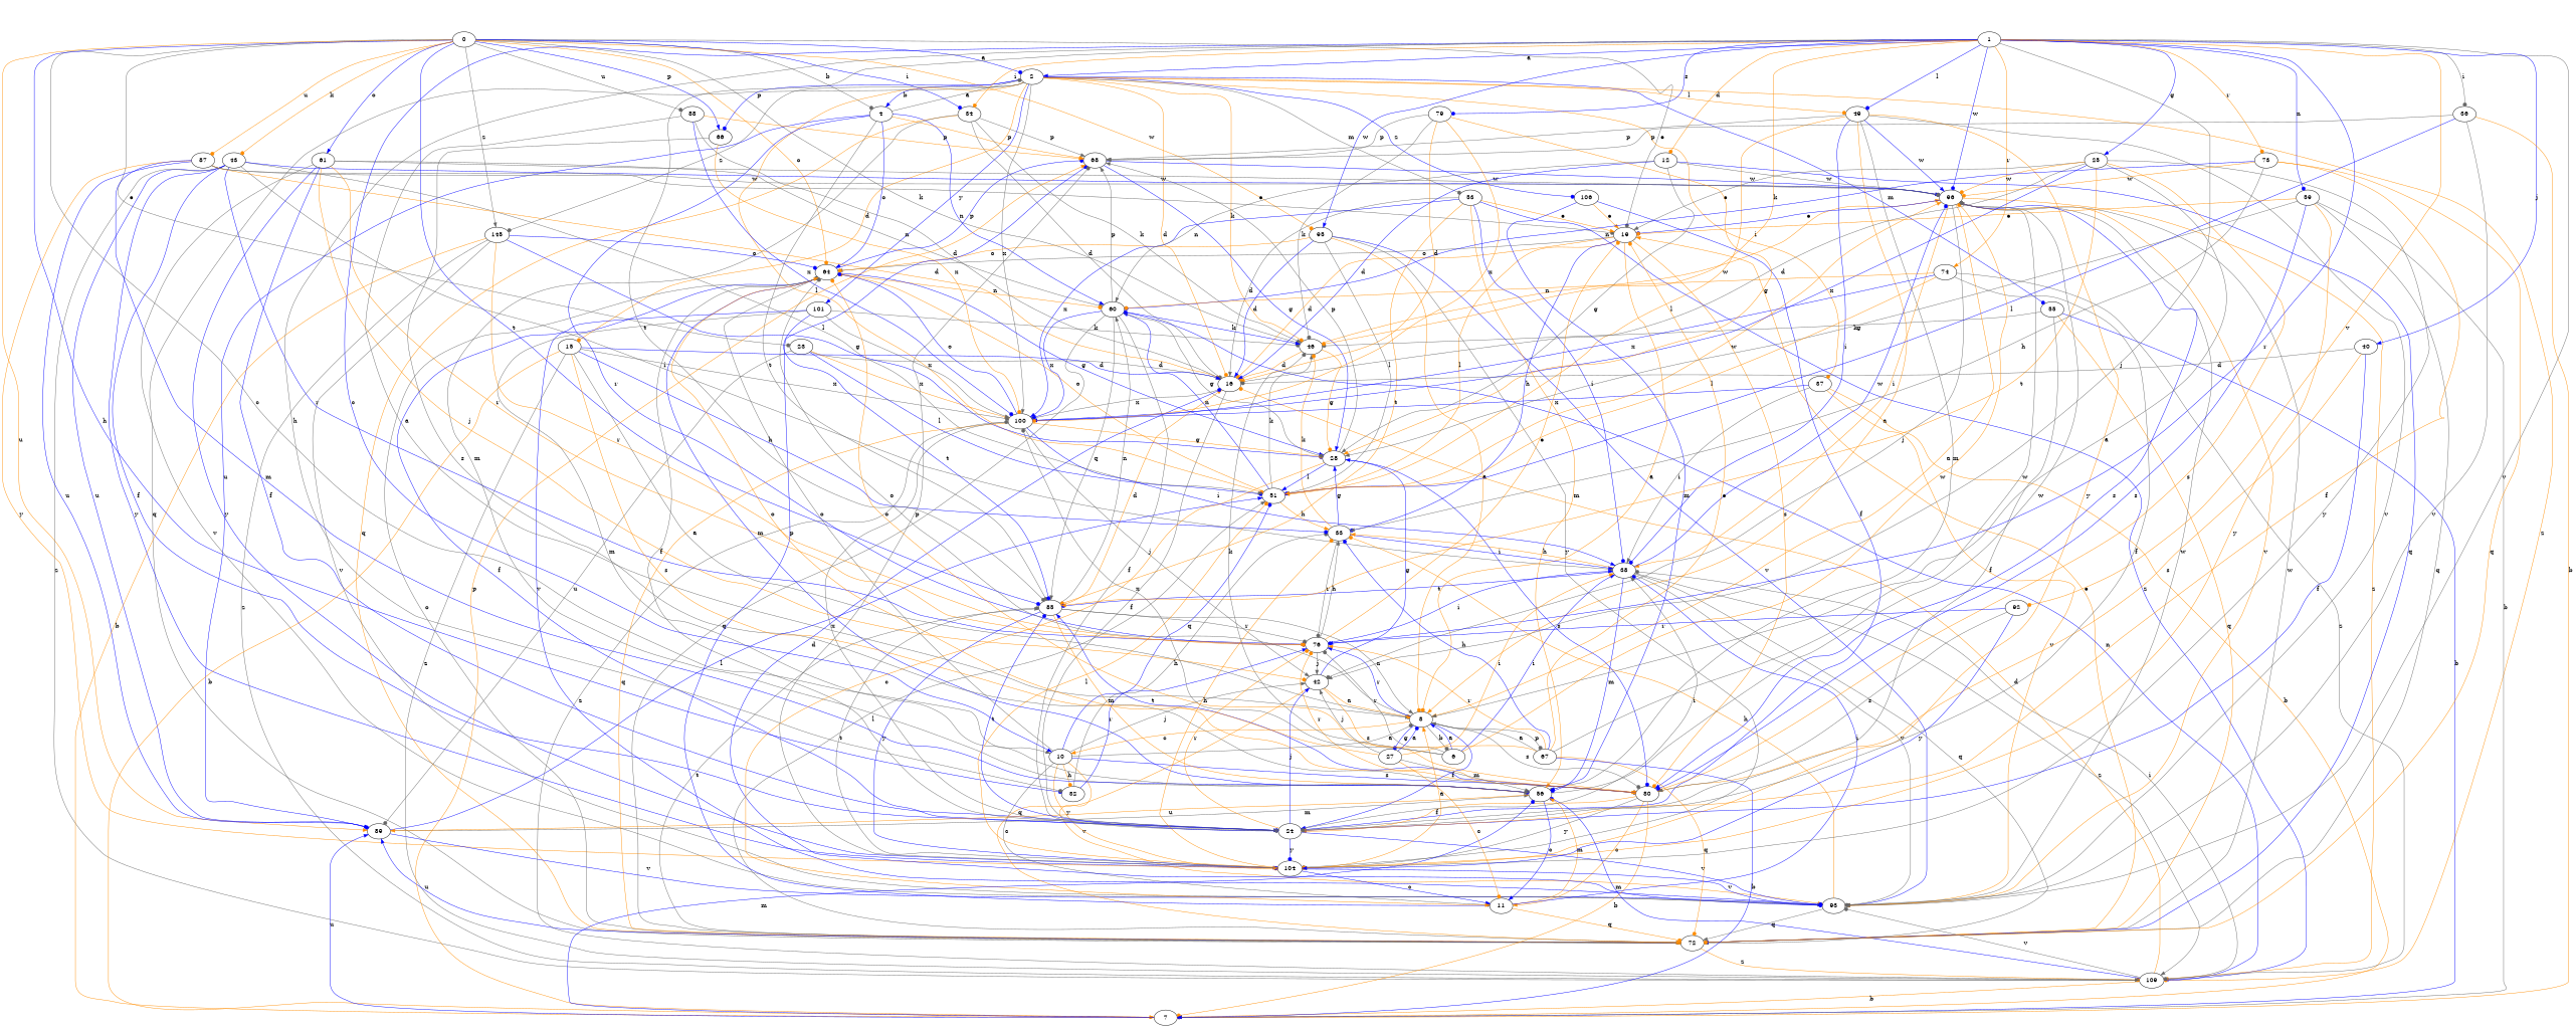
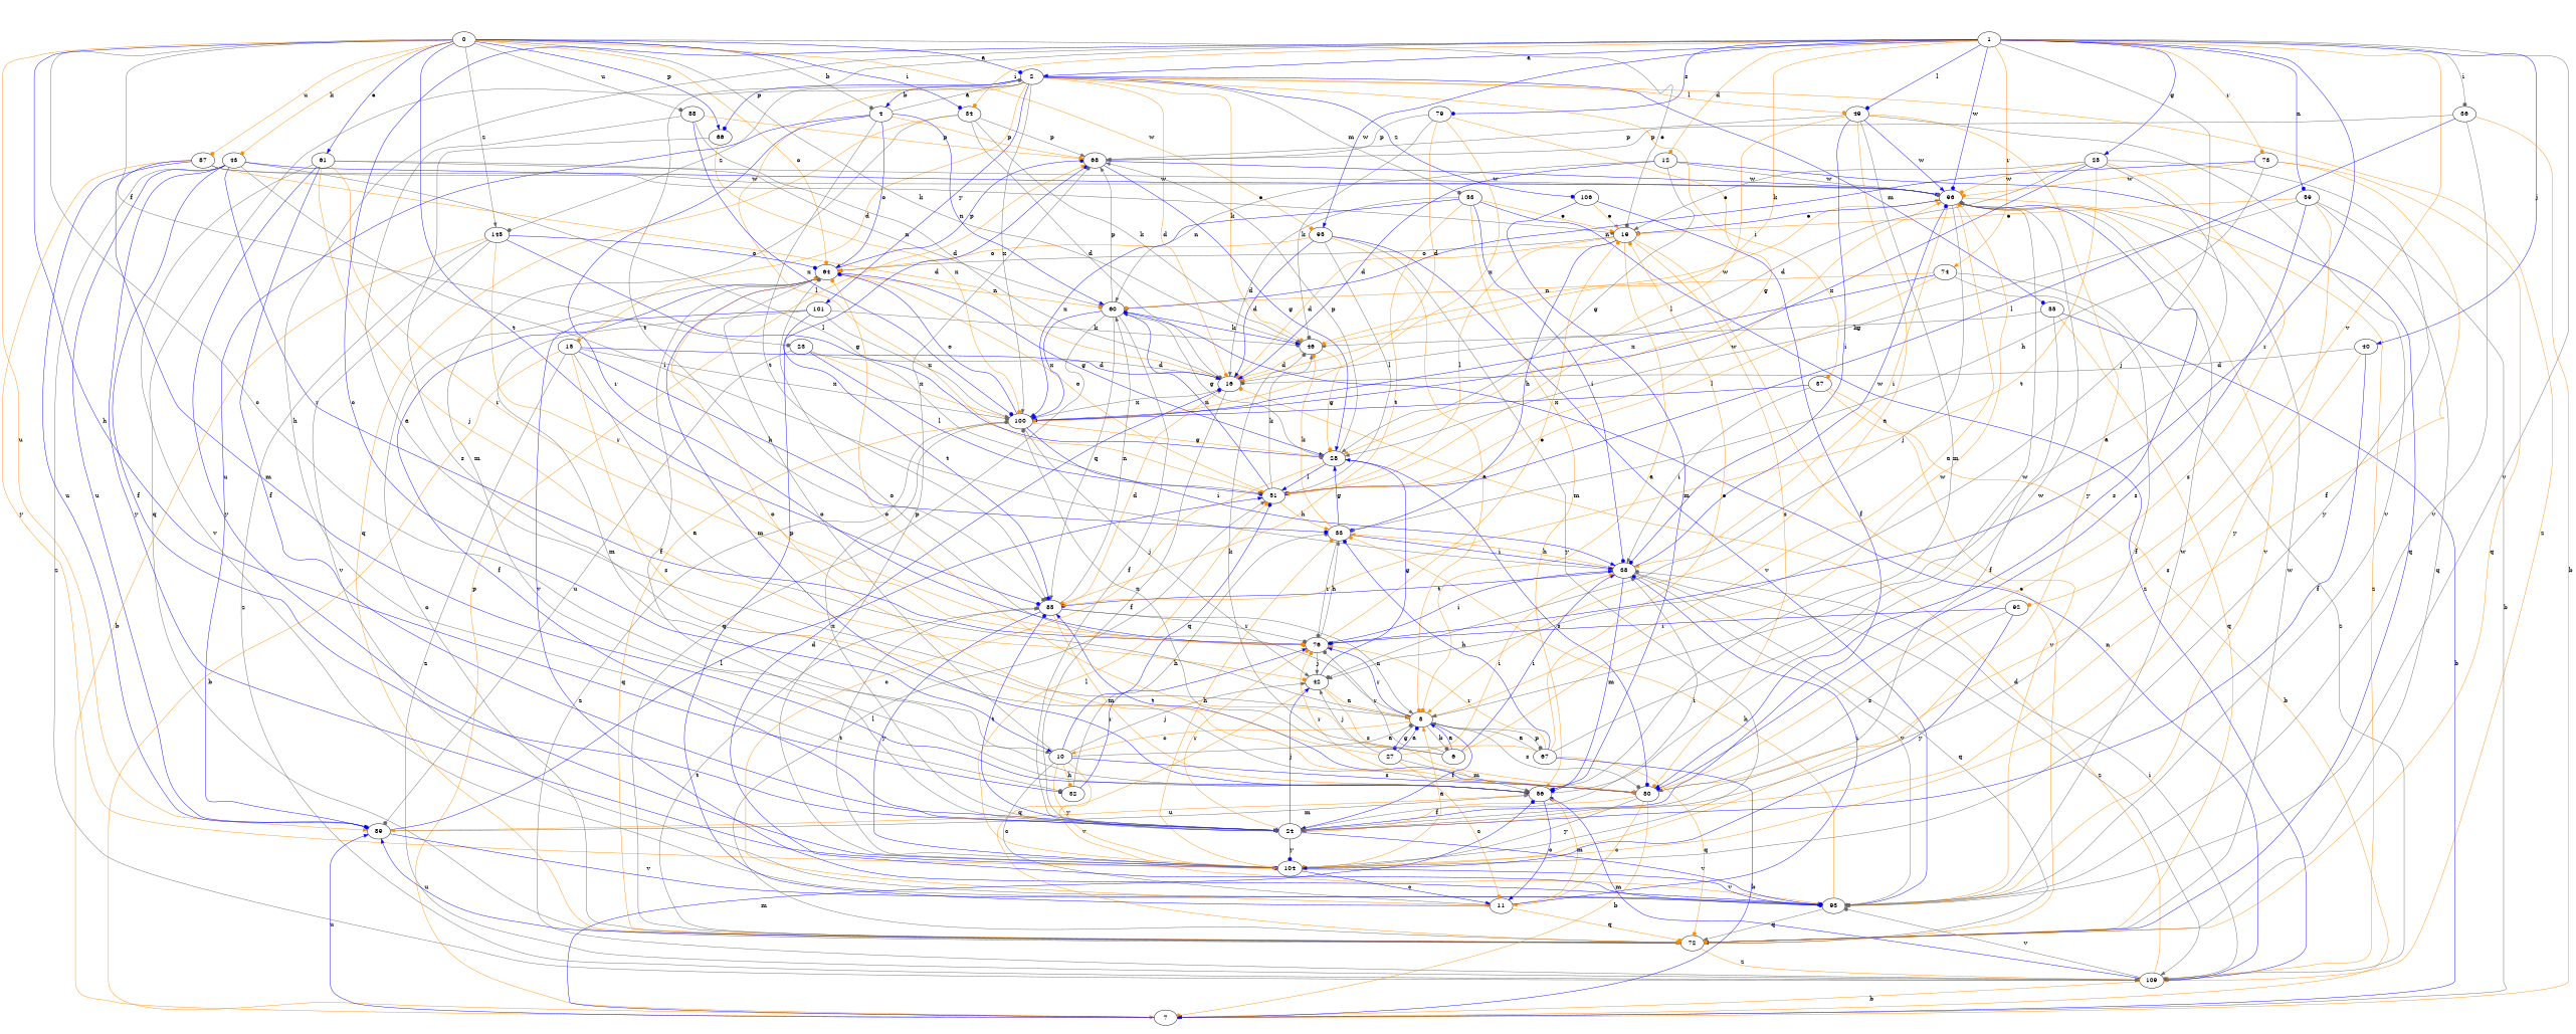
  strict digraph {
    edge [arrowhead=dot color=gray40]
    0
    2
    4
    10
    19
    23
    32
    34
    43
    46
    61
    64
    66
    85
    87
    88
    89
    95
    n19 [label=145]
    49
    15
    16
    37
    51
    53
    55
    72
    100
    101
    106
    109
    76
    60
    68
    42
    93
    n37 [label=8]
    80
    11
    104
    33
    56
    96
    24
    38
    28
    7
    1
    12
    25
    36
    40
    59
    73
    74
    79
    92
    6
    27
    67
    0 -> 2 [color=blue label=a]
    0 -> 4 [label=b]
    0 -> 10 [arrowhead=normal label=c]
    0 -> 19 [label=e]
-   0 -> 23 [label=e]
+   0 -> 23 [label=f]
    0 -> 32 [color=blue label=h]
    0 -> 34 [color=blue label=i]
    0 -> 43 [color=darkorange label=k]
    0 -> 46 [arrowhead=normal label=k]
-   0 -> 61 [arrowhead=normal color=blue label=o]
+   0 -> 61 [arrowhead=normal color=blue label=e]
    0 -> 64 [color=darkorange label=o]
    0 -> 66 [arrowhead=normal color=blue label=p]
    0 -> 85 [color=blue label=t]
    0 -> 87 [color=darkorange label=u]
    0 -> 88 [label=u]
    0 -> 89 [arrowhead=normal color=darkorange label=u]
    0 -> 95 [color=darkorange label=w]
    0 -> n19 [arrowhead=normal label=z]
    2 -> 4 [arrowhead=normal color=blue label=b]
    2 -> 46 [color=darkorange label=k]
    2 -> 66 [color=blue label=p]
    2 -> n19 [label=z]
    2 -> 49 [color=darkorange label=l]
    2 -> 15 [color=darkorange label=d]
    2 -> 16 [color=darkorange label=d]
    2 -> 37 [color=darkorange label=i]
    2 -> 51 [color=darkorange label=l]
    2 -> 53 [label=m]
    2 -> 55 [color=blue label=m]
    2 -> 72 [arrowhead=normal label=q]
    2 -> 100 [arrowhead=normal label=x]
    2 -> 101 [arrowhead=normal color=blue label=y]
    2 -> 106 [color=blue label=z]
    2 -> 109 [color=darkorange label=z]
    4 -> 2 [label=a]
    4 -> 64 [arrowhead=normal color=blue label=o]
    4 -> 85 [label=t]
    4 -> 89 [color=blue label=u]
    4 -> 76 [color=blue label=r]
    4 -> 60 [arrowhead=normal color=blue label=n]
    4 -> 68 [arrowhead=normal color=darkorange label=p]
    10 -> 32 [color=darkorange label=h]
    10 -> 64 [label=o]
    10 -> 51 [color=blue label=q]
    10 -> 42 [arrowhead=normal label=j]
    10 -> 93 [arrowhead=normal color=darkorange label=v]
    10 -> n37 [label=a]
    10 -> 80 [color=blue label=s]
    10 -> 11 [label=c]
    10 -> 104 [color=darkorange label=y]
    19 -> 64 [arrowhead=normal label=o]
    19 -> 16 [color=darkorange label=d]
    19 -> 51 [arrowhead=normal color=darkorange label=l]
    19 -> n37 [color=darkorange label=a]
    19 -> 80 [color=darkorange label=s]
    19 -> 33 [color=blue label=h]
    23 -> 89 [label=u]
    23 -> 16 [arrowhead=normal label=d]
    23 -> 51 [color=blue label=l]
    23 -> 100 [arrowhead=normal color=darkorange label=x]
    32 -> 76 [arrowhead=normal color=blue label=r]
    32 -> 33 [label=h]
    34 -> 46 [arrowhead=normal label=k]
    34 -> 16 [label=d]
    34 -> 72 [color=darkorange label=q]
    34 -> 68 [arrowhead=normal label=p]
    34 -> 56 [arrowhead=normal label=m]
    43 -> 89 [arrowhead=normal color=blue label=u]
    43 -> 51 [arrowhead=normal label=l]
    43 -> 109 [arrowhead=normal label=z]
    43 -> 76 [color=blue label=r]
    43 -> 104 [color=blue label=y]
    43 -> 96 [color=blue label=w]
    43 -> 24 [arrowhead=normal color=blue label=f]
    43 -> 38 [label=i]
    46 -> 16 [color=darkorange label=d]
    46 -> 96 [arrowhead=normal color=darkorange label=w]
    46 -> 28 [color=darkorange label=g]
    61 -> 76 [arrowhead=normal color=darkorange label=r]
    61 -> 60 [label=n]
    61 -> 42 [color=darkorange label=j]
    61 -> 93 [label=v]
    61 -> 104 [arrowhead=normal color=blue label=y]
    61 -> 96 [label=w]
    61 -> 24 [arrowhead=normal color=blue label=f]
    64 -> 60 [color=darkorange label=n]
    64 -> 68 [color=blue label=p]
    64 -> 93 [color=blue label=v]
    64 -> 56 [color=blue label=m]
    64 -> 24 [arrowhead=normal label=f]
    64 -> 28 [arrowhead=normal color=blue label=g]
    66 -> 100 [color=darkorange label=x]
    66 -> 80 [label=s]
    85 -> 16 [arrowhead=normal color=darkorange label=d]
    85 -> 76 [label=r]
    85 -> 60 [arrowhead=normal label=n]
    85 -> n37 [arrowhead=normal label=a]
    85 -> 104 [arrowhead=normal color=blue label=y]
    85 -> 56 [color=darkorange label=m]
    87 -> 19 [label=e]
    87 -> 89 [arrowhead=normal color=blue label=u]
    87 -> 16 [arrowhead=normal color=darkorange label=d]
    87 -> 104 [arrowhead=normal color=darkorange label=y]
    87 -> 56 [color=blue label=m]
    87 -> 96 [arrowhead=normal label=w]
    88 -> 16 [label=d]
    88 -> 100 [color=blue label=x]
    88 -> 68 [arrowhead=normal color=darkorange label=p]
    88 -> n37 [arrowhead=normal label=a]
    89 -> 51 [arrowhead=normal color=blue label=l]
    89 -> 93 [arrowhead=normal color=blue label=v]
    89 -> 56 [arrowhead=normal label=m]
    95 -> 64 [color=darkorange label=o]
    95 -> 16 [arrowhead=normal color=blue label=d]
    95 -> 51 [arrowhead=normal label=l]
    95 -> 93 [arrowhead=normal color=blue label=v]
    95 -> n37 [color=darkorange label=a]
    95 -> 104 [label=y]
    n19 -> 64 [color=blue label=o]
    n19 -> 109 [label=z]
    n19 -> 76 [color=darkorange label=r]
    n19 -> 93 [arrowhead=normal label=v]
    n19 -> 28 [color=blue label=g]
    n19 -> 7 [arrowhead=normal color=darkorange label=b]
    49 -> 51 [arrowhead=normal color=darkorange label=l]
    49 -> 68 [arrowhead=normal label=p]
    49 -> 93 [label=v]
    49 -> n37 [arrowhead=normal color=darkorange label=a]
    49 -> 104 [arrowhead=normal color=darkorange label=y]
    49 -> 56 [label=m]
    49 -> 96 [arrowhead=normal color=blue label=w]
    49 -> 38 [color=blue label=i]
    15 -> 16 [arrowhead=normal color=blue label=d]
    15 -> 100 [label=x]
    15 -> 109 [label=z]
    15 -> n37 [label=a]
    15 -> 80 [arrowhead=normal color=darkorange label=s]
    15 -> 33 [color=blue label=h]
    15 -> 7 [arrowhead=normal color=darkorange label=b]
    16 -> 100 [label=x]
    16 -> 24 [label=f]
    37 -> 100 [arrowhead=normal color=blue label=x]
    37 -> 93 [arrowhead=normal color=darkorange label=v]
    37 -> 38 [arrowhead=normal label=i]
    37 -> 7 [color=darkorange label=b]
    51 -> 46 [arrowhead=normal label=k]
    51 -> 64 [arrowhead=normal color=darkorange label=o]
    51 -> 60 [arrowhead=normal color=blue label=n]
    51 -> 33 [arrowhead=normal color=darkorange label=h]
    51 -> 96 [arrowhead=normal color=darkorange label=w]
    53 -> 19 [arrowhead=normal color=darkorange label=e]
    53 -> 85 [color=darkorange label=t]
    53 -> 16 [arrowhead=normal label=d]
    53 -> 100 [arrowhead=normal color=blue label=x]
    53 -> 109 [arrowhead=normal color=blue label=z]
    53 -> 56 [arrowhead=normal color=darkorange label=m]
    53 -> 38 [color=blue label=i]
    55 -> 46 [label=k]
    55 -> 72 [arrowhead=normal color=darkorange label=q]
    55 -> 24 [label=f]
    55 -> 7 [color=blue label=b]
-   72 -> 19 [arrowhead=normal color=darkorange label=e]
+   19 -> 72 [arrowhead=normal color=darkorange label=e]
    72 -> 64 [label=o]
    72 -> 85 [arrowhead=normal label=t]
    72 -> 89 [arrowhead=normal color=blue label=u]
    72 -> 51 [arrowhead=normal label=l]
    72 -> 109 [color=darkorange label=z]
    72 -> 96 [label=w]
    100 -> 64 [color=blue label=o]
    100 -> 72 [color=darkorange label=q]
    100 -> 109 [arrowhead=normal label=z]
    100 -> 42 [arrowhead=normal label=j]
    100 -> 38 [arrowhead=normal color=blue label=i]
    100 -> 28 [color=darkorange label=g]
    101 -> 46 [label=k]
    101 -> 85 [color=blue label=t]
    101 -> 100 [arrowhead=normal label=x]
    101 -> 56 [arrowhead=normal label=m]
    101 -> 24 [color=blue label=f]
    106 -> 19 [arrowhead=normal color=darkorange label=e]
    106 -> 56 [arrowhead=normal color=blue label=m]
    106 -> 24 [arrowhead=normal color=blue label=f]
    109 -> 16 [color=darkorange label=d]
    109 -> 60 [color=blue label=n]
    109 -> 93 [label=v]
    109 -> 56 [color=blue label=m]
    109 -> 38 [label=i]
    109 -> 7 [arrowhead=normal color=darkorange label=b]
    76 -> 19 [color=darkorange label=e]
    76 -> 42 [arrowhead=normal label=j]
    76 -> 33 [arrowhead=normal label=h]
    76 -> 38 [arrowhead=normal color=blue label=i]
    60 -> 46 [arrowhead=normal color=blue label=k]
    60 -> 85 [arrowhead=normal label=q]
    60 -> 72 [arrowhead=normal label=q]
    60 -> 100 [arrowhead=normal color=blue label=x]
    60 -> 68 [arrowhead=normal label=p]
    60 -> 24 [label=f]
    60 -> 28 [label=g]
    68 -> 96 [arrowhead=normal color=blue label=w]
    68 -> 28 [arrowhead=normal color=blue label=g]
    42 -> 72 [arrowhead=normal color=darkorange label=q]
    42 -> n37 [color=darkorange label=a]
    42 -> 80 [color=darkorange label=s]
    42 -> 28 [arrowhead=normal color=blue label=g]
    93 -> 16 [color=blue label=d]
    93 -> 72 [arrowhead=normal label=q]
    93 -> 33 [color=darkorange label=h]
    93 -> 96 [label=w]
    n37 -> 10 [arrowhead=normal color=darkorange label=c]
    n37 -> 64 [label=o]
    n37 -> 76 [arrowhead=normal color=blue label=r]
    n37 -> 80 [label=s]
    n37 -> 24 [arrowhead=normal color=blue label=f]
    n37 -> 6 [label=b]
    n37 -> 27 [color=blue label=g]
    n37 -> 67 [label=p]
    80 -> 85 [arrowhead=normal color=blue label=t]
    80 -> 76 [color=darkorange label=r]
    80 -> 11 [arrowhead=normal color=darkorange label=c]
    80 -> 104 [label=y]
    80 -> 24 [arrowhead=normal color=darkorange label=f]
    80 -> 7 [color=darkorange label=b]
    11 -> 72 [color=darkorange label=q]
    11 -> 68 [color=blue label=p]
    11 -> 56 [arrowhead=normal color=darkorange label=m]
    11 -> 38 [color=blue label=i]
    104 -> 85 [label=t]
    104 -> 51 [color=darkorange label=l]
    104 -> 68 [label=p]
    104 -> 93 [color=blue label=v]
    104 -> n37 [arrowhead=normal color=darkorange label=a]
    104 -> 11 [arrowhead=normal color=blue label=c]
    104 -> 33 [color=darkorange label=h]
    33 -> 46 [color=darkorange label=k]
    33 -> 76 [label=r]
    33 -> 38 [arrowhead=normal color=blue label=i]
    33 -> 28 [arrowhead=normal color=blue label=g]
    56 -> 89 [arrowhead=normal color=darkorange label=u]
    56 -> 11 [arrowhead=normal color=blue label=c]
    56 -> 96 [arrowhead=normal label=w]
    96 -> 19 [color=blue label=e]
    96 -> 109 [arrowhead=normal color=darkorange label=z]
    96 -> 42 [label=j]
    96 -> 93 [arrowhead=normal color=darkorange label=v]
    96 -> n37 [arrowhead=normal color=darkorange label=a]
    96 -> 80 [arrowhead=normal color=blue label=s]
    96 -> 38 [arrowhead=normal color=darkorange label=i]
    24 -> 85 [color=blue label=t]
    24 -> 100 [label=x]
    24 -> 76 [color=darkorange label=r]
    24 -> 42 [arrowhead=normal color=blue label=j]
    24 -> 93 [color=blue label=v]
    24 -> 104 [color=blue label=y]
    24 -> 38 [arrowhead=normal label=i]
    38 -> 85 [color=blue label=t]
    38 -> 72 [arrowhead=normal label=q]
    38 -> 109 [arrowhead=normal label=z]
    38 -> 93 [arrowhead=normal label=v]
    38 -> 33 [arrowhead=normal color=darkorange label=h]
    38 -> 56 [color=blue label=m]
    38 -> 96 [color=blue label=w]
    28 -> 51 [arrowhead=normal color=blue label=l]
    28 -> 68 [arrowhead=normal label=p]
    28 -> 80 [color=blue label=s]
    28 -> 11 [arrowhead=normal color=darkorange label=c]
    7 -> 89 [arrowhead=normal color=blue label=u]
    7 -> 68 [arrowhead=normal color=darkorange label=p]
    7 -> 56 [color=blue label=m]
    1 -> 2 [arrowhead=normal color=blue label=a]
    1 -> 10 [arrowhead=normal color=blue label=c]
    1 -> 32 [label=h]
    1 -> 34 [color=darkorange label=i]
    1 -> 46 [color=darkorange label=k]
    1 -> 85 [label=t]
    1 -> 95 [arrowhead=normal color=blue label=w]
    1 -> 49 [color=blue label=l]
    1 -> 76 [arrowhead=normal color=blue label=r]
    1 -> 42 [arrowhead=normal label=j]
    1 -> 93 [arrowhead=normal label=v]
    1 -> 96 [color=blue label=w]
    1 -> 12 [color=darkorange label=d]
    1 -> 25 [arrowhead=normal color=blue label=g]
    1 -> 36 [label=i]
    1 -> 40 [arrowhead=normal color=blue label=j]
    1 -> 59 [color=blue label=n]
    1 -> 73 [color=darkorange label=r]
    1 -> 74 [arrowhead=normal color=darkorange label=r]
    1 -> 79 [color=blue label=s]
    1 -> 92 [color=darkorange label=v]
    12 -> 16 [arrowhead=normal color=blue label=d]
    12 -> 72 [arrowhead=normal color=blue label=q]
    12 -> 60 [arrowhead=normal label=n]
    12 -> 96 [label=w]
    12 -> 28 [arrowhead=normal label=g]
    25 -> 19 [arrowhead=normal label=e]
    25 -> 85 [arrowhead=normal color=darkorange label=t]
    25 -> 16 [label=d]
    25 -> 100 [color=blue label=x]
    25 -> n37 [arrowhead=normal label=a]
    25 -> 80 [color=darkorange label=s]
    25 -> 104 [arrowhead=normal label=y]
    25 -> 96 [color=darkorange label=w]
    36 -> 51 [color=blue label=l]
    36 -> 68 [arrowhead=normal label=p]
    36 -> 93 [label=v]
    36 -> 7 [arrowhead=normal color=darkorange label=b]
    40 -> 16 [label=d]
    40 -> 80 [arrowhead=normal color=darkorange label=s]
    40 -> 24 [arrowhead=normal color=blue label=f]
    59 -> 19 [color=darkorange label=e]
    59 -> 72 [label=q]
    59 -> 80 [color=blue label=s]
    59 -> 104 [color=darkorange label=y]
    59 -> 28 [arrowhead=normal label=g]
    59 -> 7 [arrowhead=normal label=b]
    73 -> 72 [color=darkorange label=q]
    73 -> 60 [color=blue label=n]
    73 -> 33 [arrowhead=normal label=h]
    73 -> 96 [color=darkorange label=w]
    73 -> 24 [arrowhead=normal color=darkorange label=f]
    74 -> 51 [arrowhead=normal color=darkorange label=l]
    74 -> 100 [arrowhead=normal color=blue label=x]
    74 -> 109 [label=z]
    74 -> 60 [color=darkorange label=n]
    74 -> 24 [label=f]
    79 -> 46 [label=k]
    79 -> 16 [arrowhead=normal color=darkorange label=d]
    79 -> 100 [color=darkorange label=x]
    79 -> 68 [arrowhead=normal label=p]
    79 -> 28 [arrowhead=normal color=darkorange label=g]
    92 -> 76 [color=blue label=r]
    92 -> 80 [arrowhead=normal label=s]
    92 -> 104 [arrowhead=normal color=blue label=y]
    6 -> 46 [label=k]
    6 -> 100 [label=x]
    6 -> 76 [label=r]
    6 -> n37 [arrowhead=normal color=blue label=a]
    6 -> 96 [color=darkorange label=w]
    6 -> 38 [arrowhead=normal color=blue label=i]
    27 -> 64 [arrowhead=normal color=darkorange label=o]
    27 -> 42 [arrowhead=normal label=j]
    27 -> n37 [color=blue label=a]
    27 -> 11 [color=darkorange label=c]
    27 -> 56 [arrowhead=normal label=m]
    27 -> 38 [arrowhead=normal color=darkorange label=i]
    67 -> 19 [color=darkorange label=e]
    67 -> 64 [color=darkorange label=o]
    67 -> 72 [color=darkorange label=q]
    67 -> 76 [arrowhead=normal color=darkorange label=r]
    67 -> n37 [arrowhead=normal label=a]
    67 -> 33 [color=blue label=h]
    67 -> 96 [label=w]
    67 -> 7 [arrowhead=normal color=blue label=b]
  }
